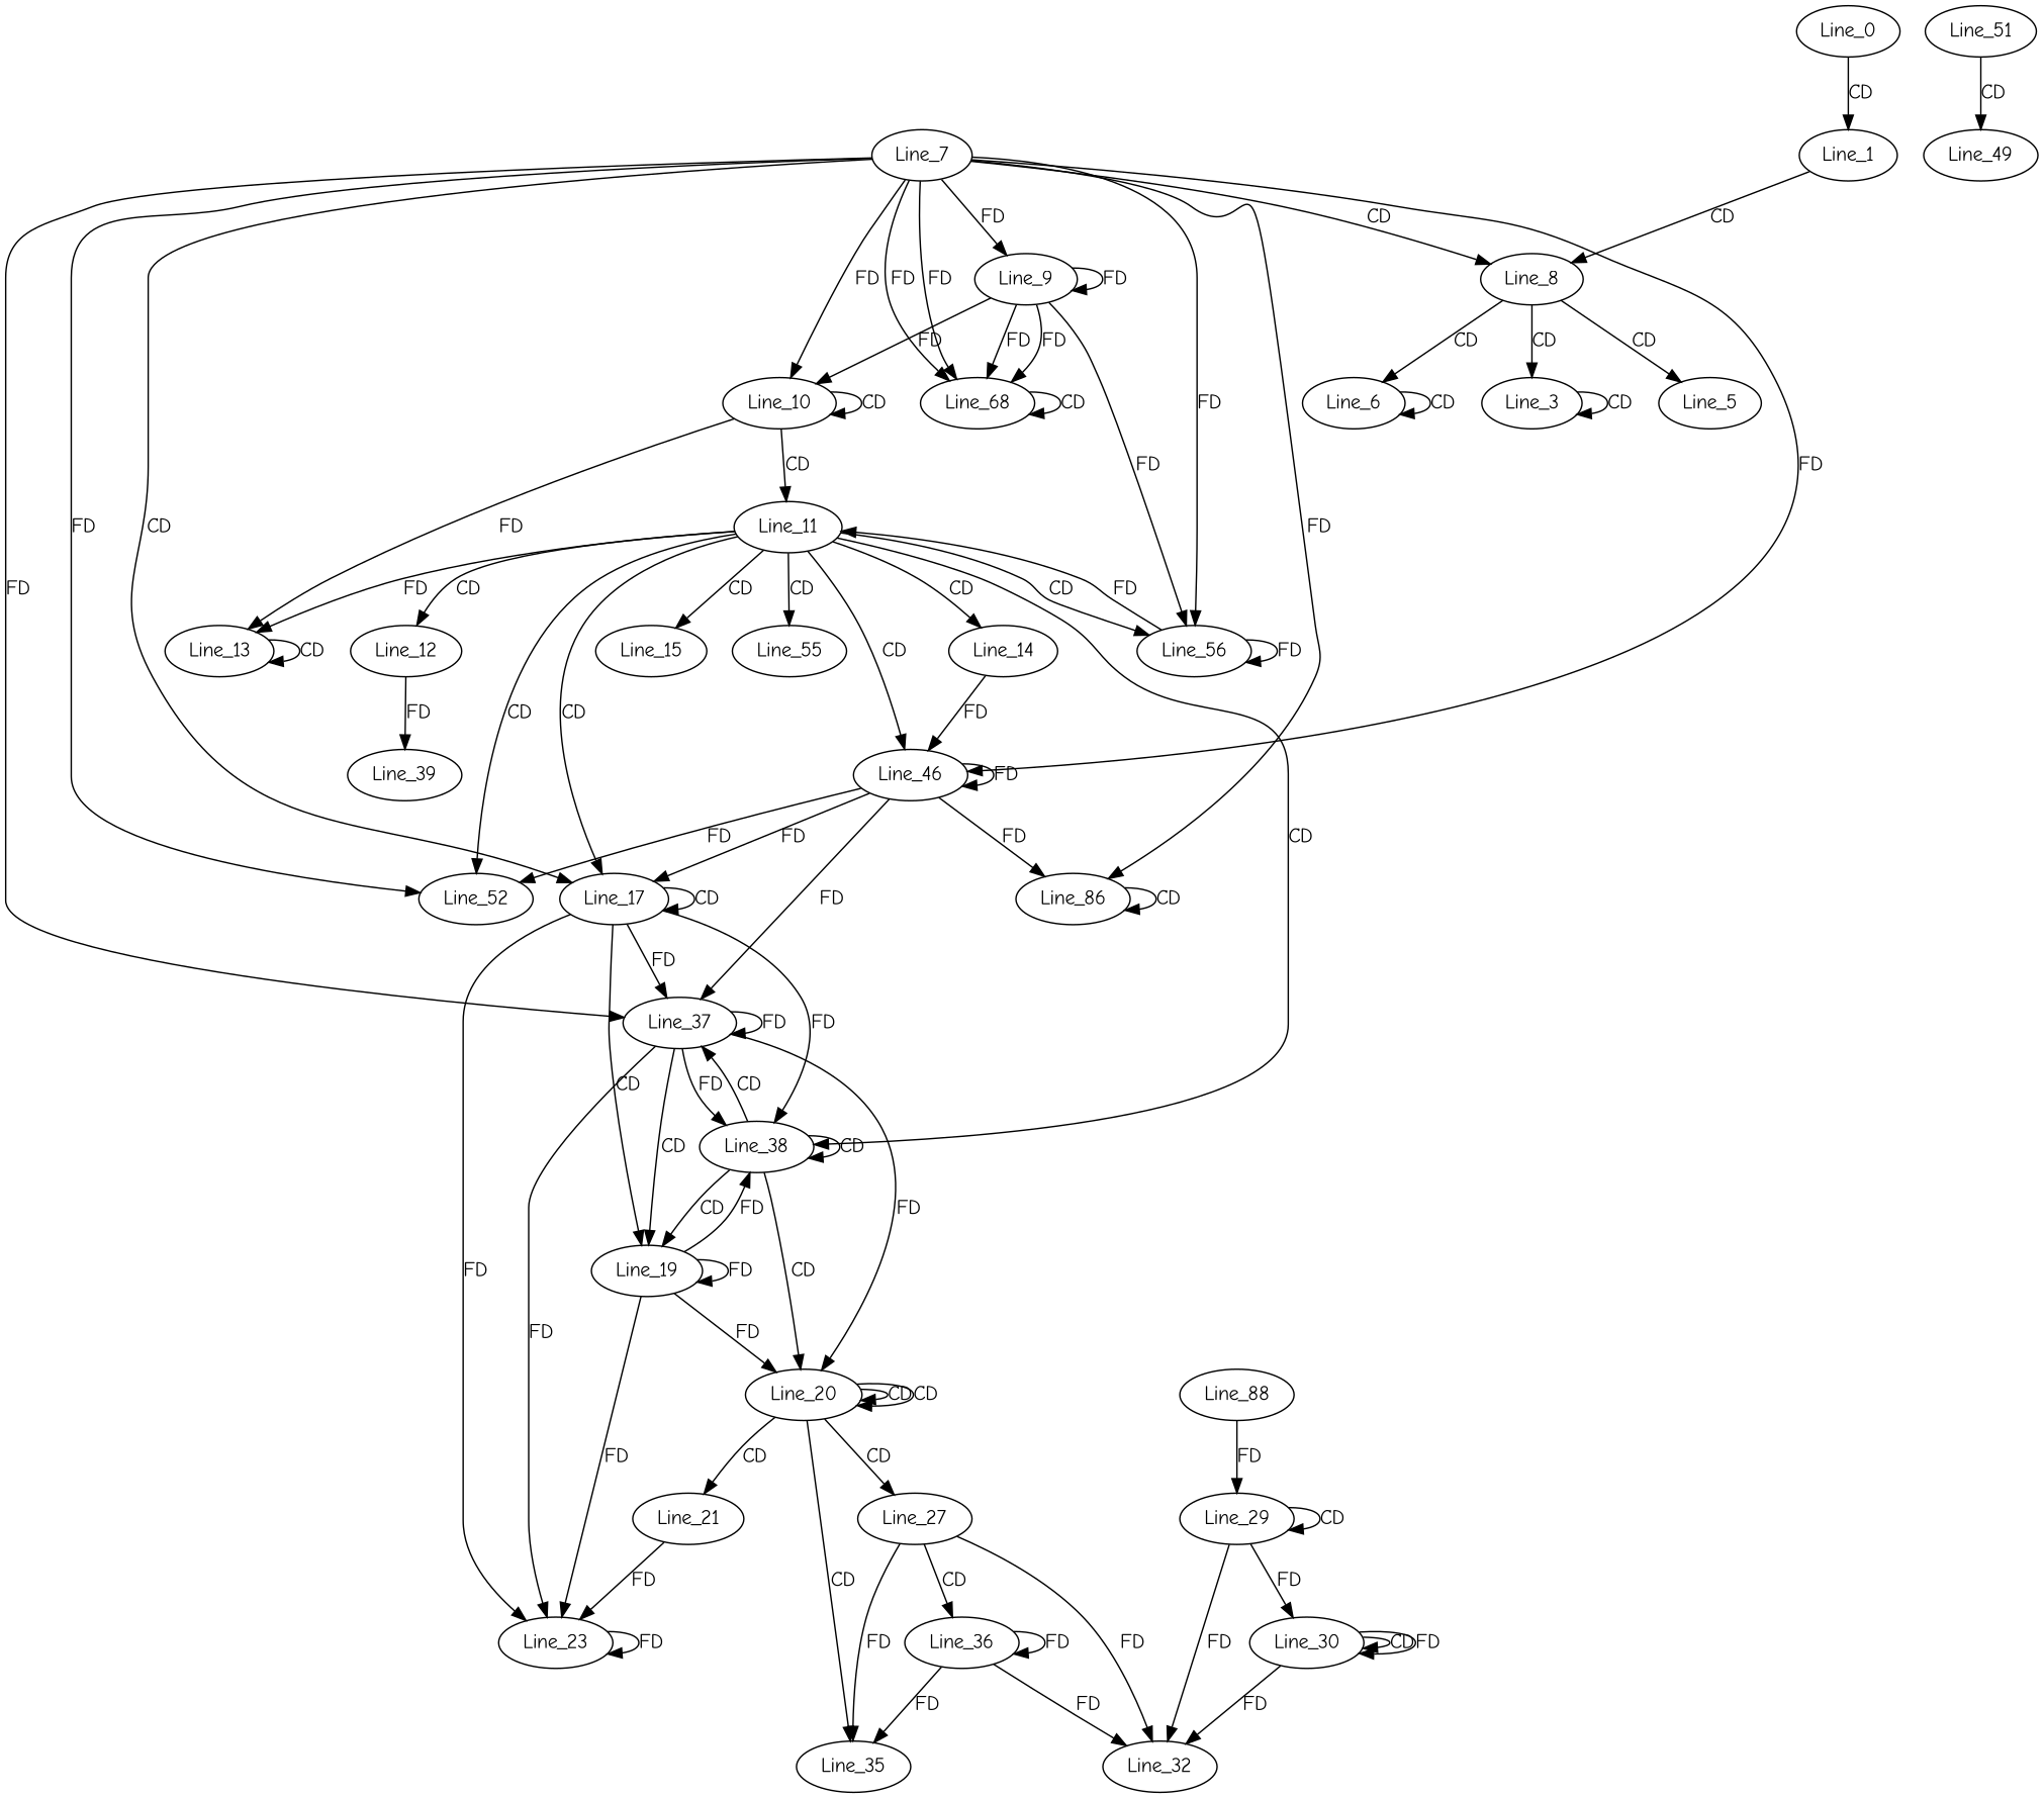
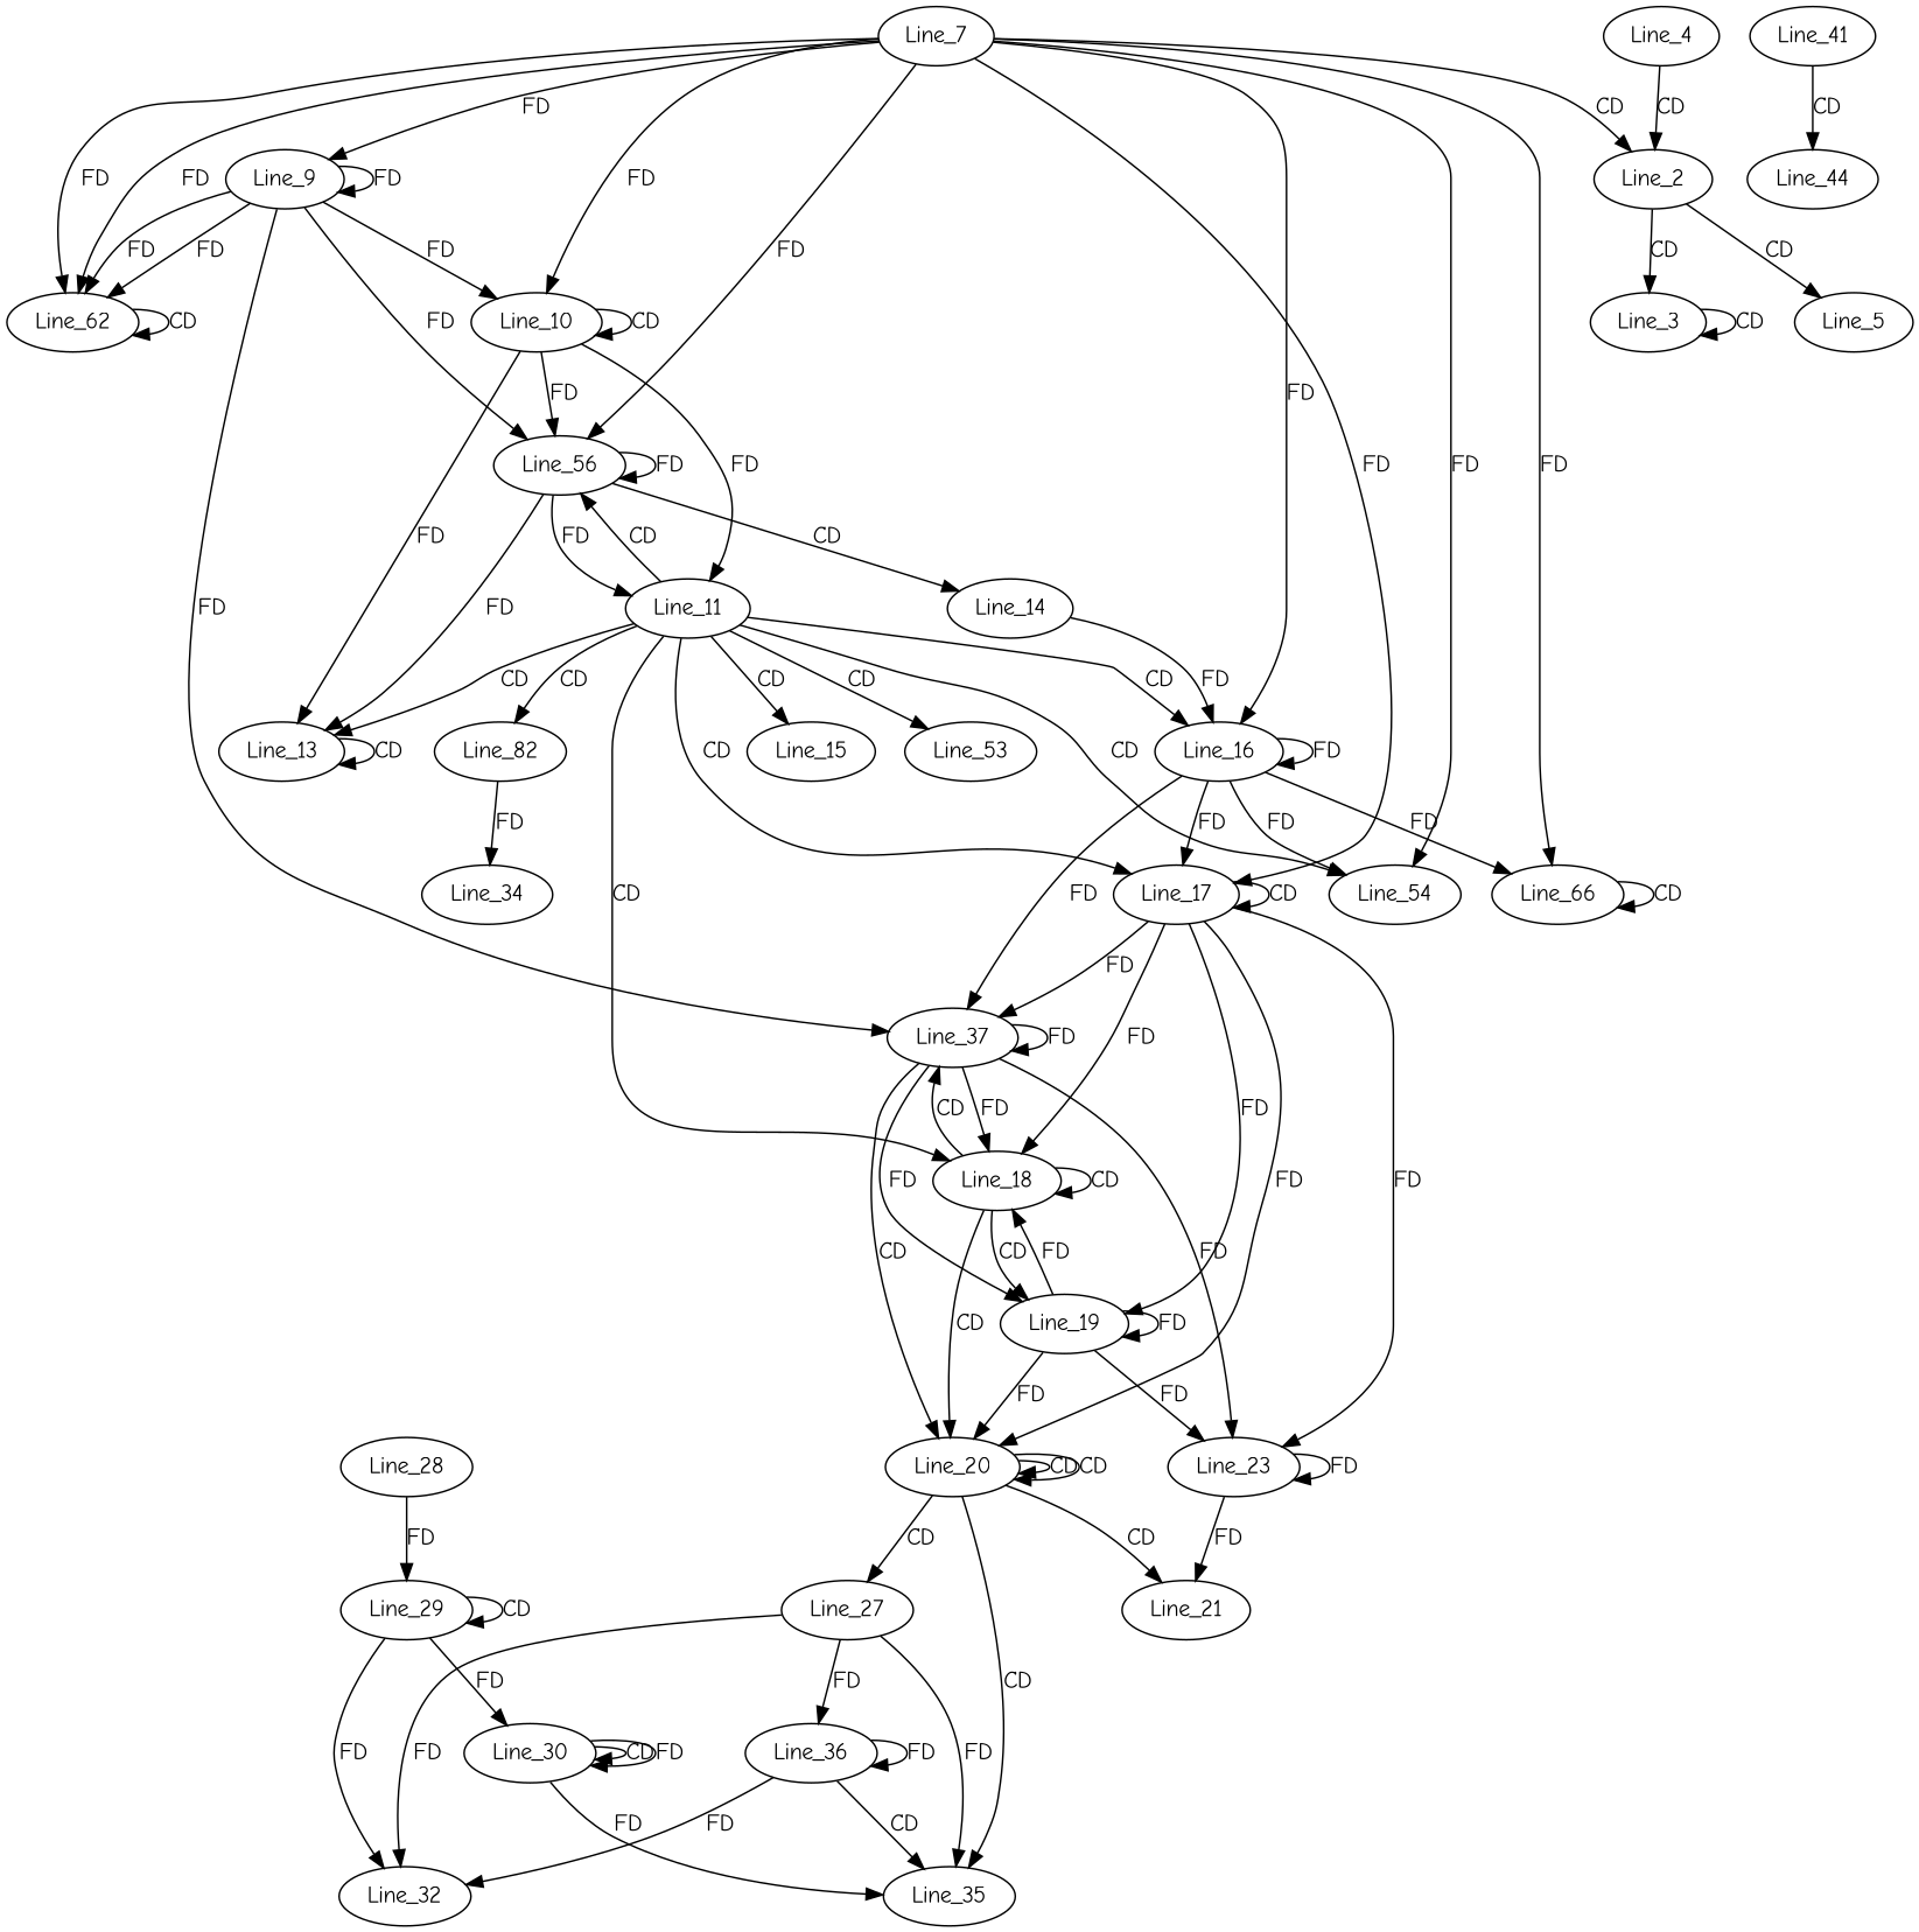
  digraph {
    fontname="Comic Neue"
    node [fontname="Comic Neue"]
    edge [fontname="Comic Neue"]
-   Line_0
-   Line_1
-   Line_2 [label=Line_8]
+   Line_1 [label=Line_4]
+   Line_2
    Line_3
    Line_5
-   Line_6
    Line_7
    Line_9
    Line_10
-   Line_16 [label=Line_46]
+   Line_16
    Line_17
    Line_37
-   Line_54 [label=Line_52]
+   Line_54
    Line_56
-   Line_62 [label=Line_68]
-   Line_66 [label=Line_86]
+   Line_62
+   Line_66
    Line_23
    Line_11
    Line_13
-   Line_18 [label=Line_38]
+   Line_18
    Line_19
    Line_20
-   Line_12
+   Line_12 [label=Line_82]
    Line_14
    Line_15
-   Line_55
-   Line_39
+   Line_55 [label=Line_53]
+   Line_39 [label=Line_34]
    Line_21
    Line_27
    Line_35
    Line_32
    n32 [label=Line_36]
    Line_29
    Line_30
-   Line_28 [label=Line_88]
-   Line_41 [label=Line_51]
-   Line_44 [label=Line_49]
-   Line_0 -> Line_1 [label=CD]
+   Line_28
+   Line_41
+   Line_44
    Line_1 -> Line_2 [label=CD]
    Line_2 -> Line_3 [label=CD]
    Line_2 -> Line_5 [label=CD]
-   Line_2 -> Line_6 [label=CD]
    Line_3 -> Line_3 [label=CD]
-   Line_6 -> Line_6 [label=CD]
    Line_7 -> Line_2 [label=CD]
    Line_7 -> Line_9 [label=FD]
    Line_7 -> Line_10 [label=FD]
    Line_7 -> Line_16 [label=FD]
-   Line_7 -> Line_17 [label=CD]
-   Line_7 -> Line_37 [label=FD]
+   Line_7 -> Line_17 [label=FD]
+   Line_9 -> Line_37 [label=FD]
    Line_7 -> Line_54 [label=FD]
    Line_7 -> Line_56 [label=FD]
    Line_7 -> Line_62 [label=FD]
    Line_7 -> Line_62 [label=FD]
    Line_7 -> Line_66 [label=FD]
    Line_9 -> Line_9 [label=FD]
    Line_9 -> Line_10 [label=FD]
    Line_9 -> Line_56 [label=FD]
    Line_9 -> Line_62 [label=FD]
    Line_9 -> Line_62 [label=FD]
    Line_10 -> Line_10 [label=CD]
-   Line_10 -> Line_11 [label=CD]
+   Line_10 -> Line_56 [label=FD]
+   Line_10 -> Line_11 [label=FD]
    Line_10 -> Line_13 [label=FD]
    Line_16 -> Line_16 [label=FD]
    Line_16 -> Line_17 [label=FD]
    Line_16 -> Line_37 [label=FD]
    Line_16 -> Line_54 [label=FD]
    Line_16 -> Line_66 [label=FD]
    Line_17 -> Line_17 [label=CD]
    Line_17 -> Line_37 [label=FD]
    Line_17 -> Line_23 [label=FD]
    Line_17 -> Line_18 [label=FD]
-   Line_17 -> Line_19 [label=CD]
+   Line_17 -> Line_19 [label=FD]
+   Line_17 -> Line_20 [label=FD]
    Line_37 -> Line_37 [label=FD]
    Line_37 -> Line_23 [label=FD]
    Line_37 -> Line_18 [label=FD]
-   Line_37 -> Line_19 [label=CD]
-   Line_37 -> Line_20 [label=FD]
+   Line_37 -> Line_19 [label=FD]
+   Line_37 -> Line_20 [label=CD]
    Line_56 -> Line_56 [label=FD]
    Line_56 -> Line_11 [label=FD]
+   Line_56 -> Line_13 [label=FD]
    Line_62 -> Line_62 [label=CD]
    Line_66 -> Line_66 [label=CD]
    Line_23 -> Line_23 [label=FD]
    Line_11 -> Line_16 [label=CD]
    Line_11 -> Line_17 [label=CD]
    Line_11 -> Line_54 [label=CD]
    Line_11 -> Line_56 [label=CD]
-   Line_11 -> Line_13 [label=FD]
+   Line_11 -> Line_13 [label=CD]
    Line_11 -> Line_18 [label=CD]
    Line_11 -> Line_12 [label=CD]
-   Line_11 -> Line_14 [label=CD]
+   Line_56 -> Line_14 [label=CD]
    Line_11 -> Line_15 [label=CD]
    Line_11 -> Line_55 [label=CD]
    Line_13 -> Line_13 [label=CD]
    Line_18 -> Line_37 [label=CD]
    Line_18 -> Line_18 [label=CD]
    Line_18 -> Line_19 [label=CD]
    Line_18 -> Line_20 [label=CD]
    Line_19 -> Line_23 [label=FD]
    Line_19 -> Line_18 [label=FD]
    Line_19 -> Line_19 [label=FD]
    Line_19 -> Line_20 [label=FD]
    Line_20 -> Line_20 [label=CD]
    Line_20 -> Line_20 [label=CD]
    Line_20 -> Line_21 [label=CD]
    Line_20 -> Line_27 [label=CD]
    Line_20 -> Line_35 [label=CD]
    Line_12 -> Line_39 [label=FD]
    Line_14 -> Line_16 [label=FD]
-   Line_21 -> Line_23 [label=FD]
+   Line_23 -> Line_21 [label=FD]
    Line_27 -> Line_35 [label=FD]
    Line_27 -> Line_32 [label=FD]
-   Line_27 -> n32 [label=CD]
-   n32 -> Line_35 [label=FD]
+   Line_27 -> n32 [label=FD]
+   n32 -> Line_35 [label=CD]
    n32 -> Line_32 [label=FD]
    n32 -> n32 [label=FD]
    Line_29 -> Line_32 [label=FD]
    Line_29 -> Line_29 [label=CD]
    Line_29 -> Line_30 [label=FD]
-   Line_30 -> Line_32 [label=FD]
+   Line_30 -> Line_35 [label=FD]
    Line_30 -> Line_30 [label=CD]
    Line_30 -> Line_30 [label=FD]
    Line_28 -> Line_29 [label=FD]
    Line_41 -> Line_44 [label=CD]
  }
